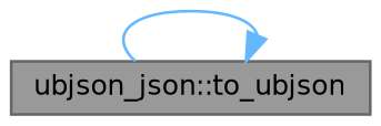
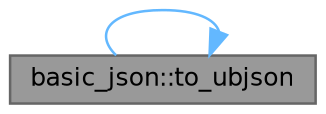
  digraph {
    rankdir=LR
-   n1 [color=gray40 fillcolor=grey60 fontcolor=black fontname=Helvetica fontsize=10 height=0.2 label="ubjson_json::to_ubjson" shape=box style=filled width=0.4]
+   n1 [color=gray40 fillcolor=grey60 fontcolor=black fontname=Helvetica fontsize=10 height=0.2 label="basic_json::to_ubjson" shape=box style=filled width=0.4]
    n1 -> n1 [color=steelblue1 fontname=Helvetica fontsize=10 labelfontname=Helvetica labelfontsize=10 style=solid]
  }
